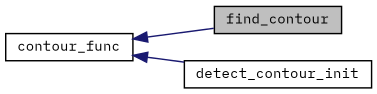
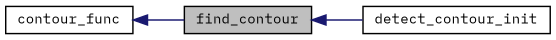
  digraph {
    fontname="IBM Plex Mono"
    rankdir=LR
    node [color=black fillcolor=white fontname="IBM Plex Mono" fontsize=10 shape=record style=filled]
    edge [color=midnightblue dir=back fontname="IBM Plex Mono" fontsize=10 labelfontname=FreeSans labelfontsize=10 style=solid]
    n1 [fillcolor=grey75 fontcolor=black height=0.2 label=find_contour width=0.4]
    n2 [height=0.2 label=contour_func width=0.4]
    n3 [height=0.2 label=detect_contour_init width=0.4]
    n2 -> n1
-   n2 -> n3
+   n1 -> n3
  }
